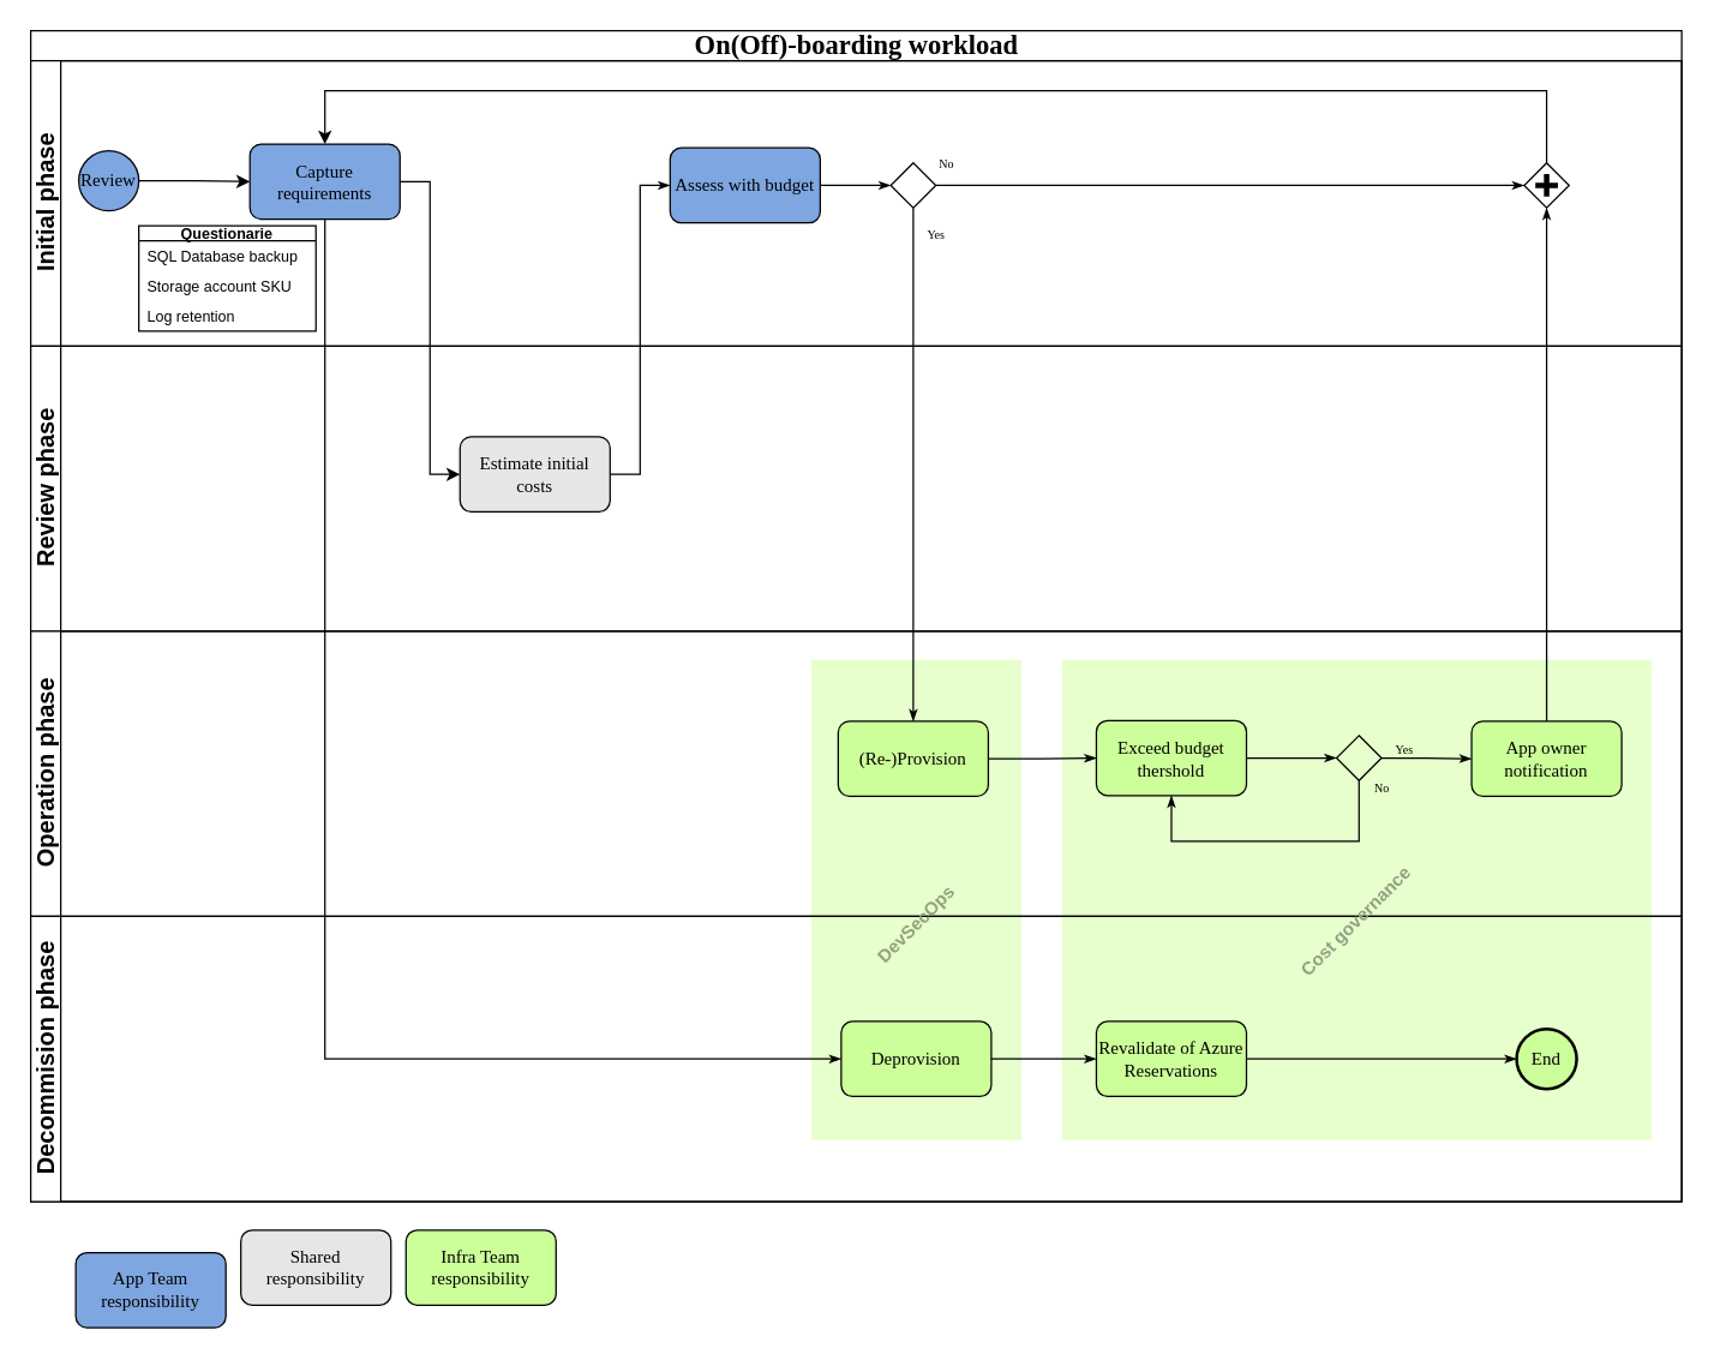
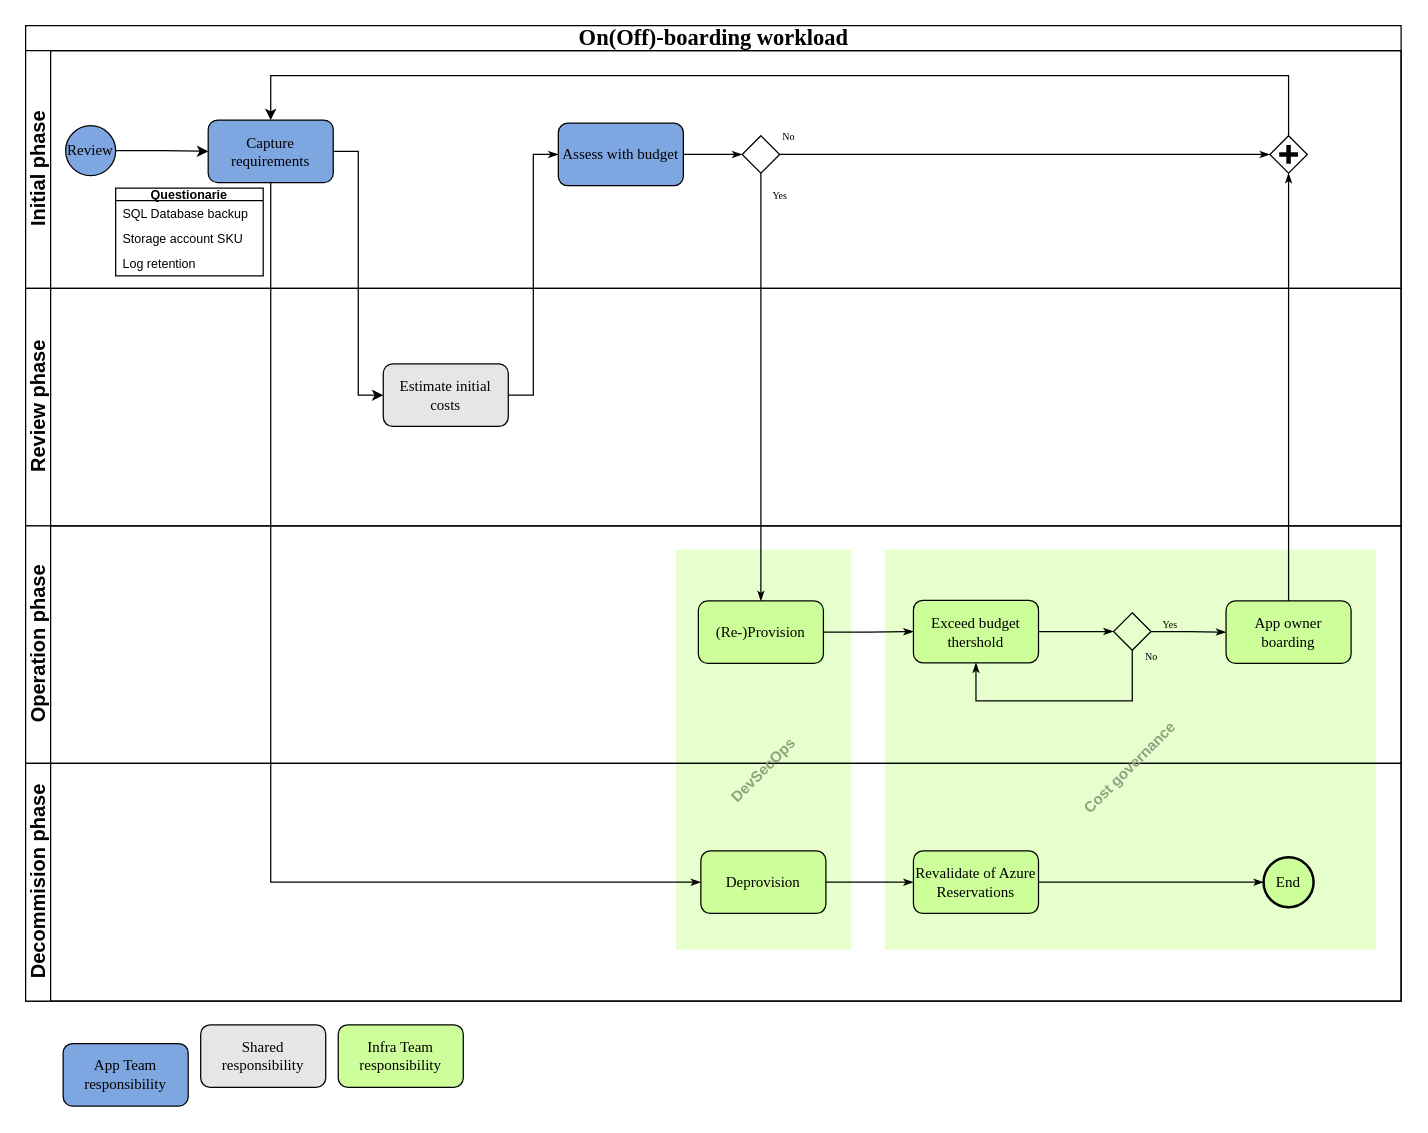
  <mxCell id="0" />
  <mxCell id="1" parent="0" />
  <mxCell id="2" value="" style="whiteSpace=wrap;html=1;fillColor=#E6FFCC;strokeColor=none;" parent="1" vertex="1"><mxGeometry x="707" y="439" width="393" height="320" as="geometry" /></mxCell>
  <mxCell id="3" value="" style="whiteSpace=wrap;html=1;fillColor=#E6FFCC;strokeColor=none;" parent="1" vertex="1"><mxGeometry x="540" y="439" width="140" height="320" as="geometry" /></mxCell>
  <mxCell id="4" value="&lt;font style=&quot;font-size: 18px;&quot;&gt;On(Off)-boarding workload&lt;/font&gt;" style="swimlane;html=1;childLayout=stackLayout;horizontal=1;startSize=20;horizontalStack=0;rounded=0;shadow=0;labelBackgroundColor=none;strokeWidth=1;fontFamily=Verdana;fontSize=8;align=center;" parent="1" vertex="1"><mxGeometry y="20" width="1100" height="780" as="geometry" x="20" /></mxCell>
  <mxCell id="5" value="&lt;font style=&quot;font-size: 16px;&quot;&gt;Initial phase&lt;/font&gt;" style="swimlane;html=1;startSize=20;horizontal=0;" parent="4" vertex="1"><mxGeometry y="20" width="1100" height="190" as="geometry" /></mxCell>
  <mxCell id="6" style="edgeStyle=orthogonalEdgeStyle;rounded=0;orthogonalLoop=1;jettySize=auto;html=1;exitX=1;exitY=0.5;exitDx=0;exitDy=0;entryX=0;entryY=0.5;entryDx=0;entryDy=0;fontSize=12;" parent="5" source="7" target="8" edge="1"><mxGeometry relative="1" as="geometry" /></mxCell>
  <mxCell id="7" value="&lt;font style=&quot;font-size: 12px;&quot;&gt;Review&lt;/font&gt;" style="ellipse;whiteSpace=wrap;html=1;rounded=0;shadow=0;labelBackgroundColor=none;strokeWidth=1;fontFamily=Verdana;fontSize=8;align=center;fillColor=#7EA6E0;" parent="5" vertex="1"><mxGeometry x="32" y="60" width="40" height="40" as="geometry" /></mxCell>
  <mxCell id="8" value="&lt;font style=&quot;font-size: 12px;&quot;&gt;Capture requirements&lt;/font&gt;" style="rounded=1;whiteSpace=wrap;html=1;shadow=0;labelBackgroundColor=none;strokeWidth=1;fontFamily=Verdana;fontSize=8;align=center;fillColor=#7EA6E0;" parent="5" vertex="1"><mxGeometry x="146" y="55.5" width="100" height="50" as="geometry" /></mxCell>
  <mxCell id="9" style="edgeStyle=orthogonalEdgeStyle;rounded=0;orthogonalLoop=1;jettySize=auto;html=1;exitX=0.5;exitY=0;exitDx=0;exitDy=0;entryX=0.5;entryY=0;entryDx=0;entryDy=0;fontSize=12;" parent="5" source="10" target="8" edge="1"><mxGeometry relative="1" as="geometry"><Array as="points"><mxPoint x="1010" y="20" /><mxPoint x="196" y="20" /></Array></mxGeometry></mxCell>
  <mxCell id="10" value="" style="shape=mxgraph.bpmn.shape;html=1;verticalLabelPosition=bottom;labelBackgroundColor=#ffffff;verticalAlign=top;perimeter=rhombusPerimeter;background=gateway;outline=none;symbol=parallelGw;rounded=1;shadow=0;strokeWidth=1;fontFamily=Verdana;fontSize=8;align=center;fillColor=none;" parent="5" vertex="1"><mxGeometry x="995" y="68.0" width="30" height="30" as="geometry" /></mxCell>
  <mxCell id="11" value="Questionarie" style="swimlane;fontStyle=1;childLayout=stackLayout;horizontal=1;startSize=10;horizontalStack=0;resizeParent=1;resizeParentMax=0;resizeLast=0;collapsible=1;marginBottom=0;fillColor=#FFFFFF;gradientColor=none;gradientDirection=north;fontSize=10;" parent="5" vertex="1"><mxGeometry x="72" y="110" width="118" height="70" as="geometry" /></mxCell>
  <mxCell id="12" value="SQL Database backup" style="text;strokeColor=none;fillColor=none;align=left;verticalAlign=middle;spacingLeft=4;spacingRight=4;overflow=hidden;points=[[0,0.5],[1,0.5]];portConstraint=eastwest;rotatable=0;fontSize=10;" parent="11" vertex="1"><mxGeometry y="10" width="118" height="20" as="geometry" /></mxCell>
  <mxCell id="13" value="Storage account SKU" style="text;strokeColor=none;fillColor=none;align=left;verticalAlign=middle;spacingLeft=4;spacingRight=4;overflow=hidden;points=[[0,0.5],[1,0.5]];portConstraint=eastwest;rotatable=0;fontSize=10;" parent="11" vertex="1"><mxGeometry y="30" width="118" height="20" as="geometry" /></mxCell>
  <mxCell id="14" value="Log retention" style="text;strokeColor=none;fillColor=none;align=left;verticalAlign=middle;spacingLeft=4;spacingRight=4;overflow=hidden;points=[[0,0.5],[1,0.5]];portConstraint=eastwest;rotatable=0;fontSize=10;" parent="11" vertex="1"><mxGeometry y="50" width="118" height="20" as="geometry" /></mxCell>
  <mxCell id="15" value="&lt;font style=&quot;font-size: 12px;&quot;&gt;Assess with budget&lt;/font&gt;" style="rounded=1;whiteSpace=wrap;html=1;shadow=0;labelBackgroundColor=none;strokeWidth=1;fontFamily=Verdana;fontSize=8;align=center;gradientColor=none;gradientDirection=north;fillColor=#7EA6E0;" parent="5" vertex="1"><mxGeometry x="426" y="58.0" width="100" height="50" as="geometry" /></mxCell>
  <mxCell id="16" value="" style="strokeWidth=1;html=1;shape=mxgraph.flowchart.decision;whiteSpace=wrap;rounded=1;shadow=0;labelBackgroundColor=none;fontFamily=Verdana;fontSize=8;align=center;gradientColor=none;gradientDirection=north;fillColor=none;" parent="5" vertex="1"><mxGeometry x="573" y="68.0" width="30" height="30" as="geometry" /></mxCell>
  <mxCell id="17" value="No" style="edgeStyle=orthogonalEdgeStyle;rounded=0;html=1;labelBackgroundColor=none;startArrow=none;startFill=0;startSize=5;endArrow=classicThin;endFill=1;endSize=5;jettySize=auto;orthogonalLoop=1;strokeWidth=1;fontFamily=Verdana;fontSize=8;entryX=0;entryY=0.5;entryDx=0;entryDy=0;" parent="5" source="16" target="10" edge="1"><mxGeometry x="-0.964" y="14" relative="1" as="geometry"><mxPoint as="offset" /></mxGeometry></mxCell>
  <mxCell id="18" style="edgeStyle=orthogonalEdgeStyle;rounded=0;html=1;labelBackgroundColor=none;startArrow=none;startFill=0;startSize=5;endArrow=classicThin;endFill=1;endSize=5;jettySize=auto;orthogonalLoop=1;strokeWidth=1;fontFamily=Verdana;fontSize=8" parent="5" source="15" target="16" edge="1"><mxGeometry relative="1" as="geometry" /></mxCell>
  <mxCell id="19" value="&lt;font style=&quot;font-size: 16px;&quot;&gt;Review phase&lt;/font&gt;" style="swimlane;html=1;startSize=20;horizontal=0;" parent="4" vertex="1"><mxGeometry y="210" width="1100" height="190" as="geometry" /></mxCell>
  <mxCell id="20" value="&lt;font style=&quot;font-size: 12px;&quot;&gt;Estimate initial costs&lt;/font&gt;" style="rounded=1;whiteSpace=wrap;html=1;shadow=0;labelBackgroundColor=none;strokeWidth=1;fontFamily=Verdana;fontSize=8;align=center;fillColor=#E6E6E6;gradientColor=none;gradientDirection=north;" parent="19" vertex="1"><mxGeometry x="286" y="60.5" width="100" height="50" as="geometry" /></mxCell>
  <mxCell id="21" value="Yes" style="edgeStyle=orthogonalEdgeStyle;rounded=0;html=1;labelBackgroundColor=none;startArrow=none;startFill=0;startSize=5;endArrow=classicThin;endFill=1;endSize=5;jettySize=auto;orthogonalLoop=1;strokeWidth=1;fontFamily=Verdana;fontSize=8;entryX=0.5;entryY=0;entryDx=0;entryDy=0;" parent="4" source="16" target="25" edge="1"><mxGeometry x="-0.895" y="15" relative="1" as="geometry"><mxPoint as="offset" /><Array as="points"><mxPoint x="588" y="379" /><mxPoint x="588" y="379" /></Array></mxGeometry></mxCell>
  <mxCell id="22" style="edgeStyle=orthogonalEdgeStyle;rounded=0;html=1;entryX=0.5;entryY=1;labelBackgroundColor=none;startArrow=none;startFill=0;startSize=5;endArrow=classicThin;endFill=1;endSize=5;jettySize=auto;orthogonalLoop=1;strokeWidth=1;fontFamily=Verdana;fontSize=8;entryDx=0;entryDy=0;exitX=0.5;exitY=0;exitDx=0;exitDy=0;" parent="4" source="28" target="10" edge="1"><mxGeometry relative="1" as="geometry"><Array as="points" /></mxGeometry></mxCell>
  <mxCell id="23" value="&lt;font style=&quot;font-size: 16px;&quot;&gt;Operation phase&lt;/font&gt;" style="swimlane;html=1;startSize=20;horizontal=0;" parent="4" vertex="1"><mxGeometry y="400" width="1100" height="190" as="geometry" /></mxCell>
  <mxCell id="24" style="edgeStyle=orthogonalEdgeStyle;rounded=0;html=1;labelBackgroundColor=none;startArrow=none;startFill=0;startSize=5;endArrow=classicThin;endFill=1;endSize=5;jettySize=auto;orthogonalLoop=1;strokeWidth=1;fontFamily=Verdana;fontSize=8;entryX=0;entryY=0.5;entryDx=0;entryDy=0;" parent="23" source="25" target="29" edge="1"><mxGeometry relative="1" as="geometry" /></mxCell>
  <mxCell id="25" value="&lt;font style=&quot;font-size: 12px;&quot;&gt;(Re-)Provision&lt;/font&gt;" style="rounded=1;whiteSpace=wrap;html=1;shadow=0;labelBackgroundColor=none;strokeWidth=1;fontFamily=Verdana;fontSize=8;align=center;fillColor=#CCFF99;" parent="23" vertex="1"><mxGeometry x="538" y="60.0" width="100" height="50" as="geometry" /></mxCell>
  <mxCell id="26" value="Yes" style="edgeStyle=orthogonalEdgeStyle;rounded=0;html=1;entryX=0;entryY=0.5;labelBackgroundColor=none;startArrow=none;startFill=0;startSize=5;endArrow=classicThin;endFill=1;endSize=5;jettySize=auto;orthogonalLoop=1;strokeWidth=1;fontFamily=Verdana;fontSize=8;entryDx=0;entryDy=0;" parent="23" source="27" target="28" edge="1"><mxGeometry x="-0.501" y="6" relative="1" as="geometry"><mxPoint as="offset" /><mxPoint x="562" y="78.5" as="targetPoint" /></mxGeometry></mxCell>
  <mxCell id="27" value="" style="strokeWidth=1;html=1;shape=mxgraph.flowchart.decision;whiteSpace=wrap;rounded=1;shadow=0;labelBackgroundColor=none;fontFamily=Verdana;fontSize=8;align=center;fillColor=none;" parent="23" vertex="1"><mxGeometry x="870" y="69.5" width="30" height="30" as="geometry" /></mxCell>
- <mxCell id="28" value="&lt;span style=&quot;font-size: 12px;&quot;&gt;App owner notification&lt;/span&gt;" style="rounded=1;whiteSpace=wrap;html=1;shadow=0;labelBackgroundColor=none;strokeWidth=1;fontFamily=Verdana;fontSize=8;align=center;fillColor=#CCFF99;" parent="23" vertex="1"><mxGeometry x="960" y="60" width="100" height="50" as="geometry" /></mxCell>
+ <mxCell id="28" value="&lt;span style=&quot;font-size: 12px;&quot;&gt;App owner boarding&lt;/span&gt;" style="rounded=1;whiteSpace=wrap;html=1;shadow=0;labelBackgroundColor=none;strokeWidth=1;fontFamily=Verdana;fontSize=8;align=center;fillColor=#CCFF99;" parent="23" vertex="1"><mxGeometry x="960" y="60" width="100" height="50" as="geometry" /></mxCell>
  <mxCell id="29" value="&lt;font style=&quot;font-size: 12px;&quot;&gt;Exceed budget thershold&lt;/font&gt;" style="rounded=1;whiteSpace=wrap;html=1;shadow=0;labelBackgroundColor=none;strokeWidth=1;fontFamily=Verdana;fontSize=8;align=center;fillColor=#CCFF99;" parent="23" vertex="1"><mxGeometry x="710" y="59.5" width="100" height="50" as="geometry" /></mxCell>
  <mxCell id="30" style="edgeStyle=orthogonalEdgeStyle;rounded=0;html=1;entryX=0;entryY=0.5;labelBackgroundColor=none;startArrow=none;startFill=0;startSize=5;endArrow=classicThin;endFill=1;endSize=5;jettySize=auto;orthogonalLoop=1;strokeWidth=1;fontFamily=Verdana;fontSize=8;exitX=1;exitY=0.5;exitDx=0;exitDy=0;entryDx=0;entryDy=0;entryPerimeter=0;" parent="23" source="29" target="27" edge="1"><mxGeometry relative="1" as="geometry" /></mxCell>
  <mxCell id="31" value="No" style="edgeStyle=orthogonalEdgeStyle;rounded=0;html=1;labelBackgroundColor=none;startArrow=none;startFill=0;startSize=5;endArrow=classicThin;endFill=1;endSize=5;jettySize=auto;orthogonalLoop=1;strokeWidth=1;fontFamily=Verdana;fontSize=8;entryX=0.5;entryY=1;entryDx=0;entryDy=0;" parent="23" source="27" target="29" edge="1"><mxGeometry x="-0.953" y="15" relative="1" as="geometry"><Array as="points"><mxPoint x="778" y="140" /><mxPoint x="663" y="140" /></Array><mxPoint as="offset" /></mxGeometry></mxCell>
  <mxCell id="32" style="edgeStyle=orthogonalEdgeStyle;rounded=0;html=1;labelBackgroundColor=none;startArrow=none;startFill=0;startSize=5;endArrow=classicThin;endFill=1;endSize=5;jettySize=auto;orthogonalLoop=1;strokeWidth=1;fontFamily=Verdana;fontSize=8;exitX=0.5;exitY=1;exitDx=0;exitDy=0;entryX=0;entryY=0.5;entryDx=0;entryDy=0;" parent="4" source="8" target="34" edge="1"><mxGeometry relative="1" as="geometry"><mxPoint x="127" y="50" as="sourcePoint" /><mxPoint x="772" y="505" as="targetPoint" /></mxGeometry></mxCell>
  <mxCell id="33" value="&lt;font style=&quot;font-size: 16px;&quot;&gt;Decommision phase&lt;/font&gt;" style="swimlane;html=1;startSize=20;horizontal=0;" parent="4" vertex="1"><mxGeometry y="590" width="1100" height="190" as="geometry" /></mxCell>
  <mxCell id="34" value="&lt;font style=&quot;font-size: 12px;&quot;&gt;Deprovision&lt;/font&gt;" style="rounded=1;whiteSpace=wrap;html=1;shadow=0;labelBackgroundColor=none;strokeWidth=1;fontFamily=Verdana;fontSize=8;align=center;fillColor=#CCFF99;" parent="33" vertex="1"><mxGeometry x="540" y="70" width="100" height="50" as="geometry" /></mxCell>
  <mxCell id="35" value="&lt;font style=&quot;font-size: 12px;&quot;&gt;End&lt;/font&gt;" style="ellipse;whiteSpace=wrap;html=1;rounded=0;shadow=0;labelBackgroundColor=none;strokeWidth=2;fontFamily=Verdana;fontSize=8;align=center;fillColor=#CCFF99;" parent="33" vertex="1"><mxGeometry x="990" y="75" width="40" height="40" as="geometry" /></mxCell>
  <mxCell id="36" style="edgeStyle=orthogonalEdgeStyle;rounded=0;html=1;labelBackgroundColor=none;startArrow=none;startFill=0;startSize=5;endArrow=classicThin;endFill=1;endSize=5;jettySize=auto;orthogonalLoop=1;strokeWidth=1;fontFamily=Verdana;fontSize=8;exitX=1;exitY=0.5;exitDx=0;exitDy=0;" parent="33" source="37" target="35" edge="1"><mxGeometry relative="1" as="geometry"><mxPoint x="702" y="88.5" as="sourcePoint" /></mxGeometry></mxCell>
  <mxCell id="37" value="&lt;font style=&quot;font-size: 12px;&quot;&gt;Revalidate of Azure Reservations&lt;/font&gt;" style="rounded=1;whiteSpace=wrap;html=1;shadow=0;labelBackgroundColor=none;strokeWidth=1;fontFamily=Verdana;fontSize=8;align=center;fillColor=#CCFF99;" parent="33" vertex="1"><mxGeometry x="710" y="70" width="100" height="50" as="geometry" /></mxCell>
  <mxCell id="38" style="edgeStyle=orthogonalEdgeStyle;rounded=0;html=1;labelBackgroundColor=none;startArrow=none;startFill=0;startSize=5;endArrow=classicThin;endFill=1;endSize=5;jettySize=auto;orthogonalLoop=1;strokeWidth=1;fontFamily=Verdana;fontSize=8;exitX=1;exitY=0.5;exitDx=0;exitDy=0;entryX=0;entryY=0.5;entryDx=0;entryDy=0;" parent="33" source="34" target="37" edge="1"><mxGeometry relative="1" as="geometry"><mxPoint x="482" y="85.5" as="sourcePoint" /><mxPoint x="400" y="110" as="targetPoint" /></mxGeometry></mxCell>
  <mxCell id="39" style="edgeStyle=orthogonalEdgeStyle;rounded=0;orthogonalLoop=1;jettySize=auto;html=1;exitX=1;exitY=0.5;exitDx=0;exitDy=0;entryX=0;entryY=0.5;entryDx=0;entryDy=0;" parent="4" source="8" target="20" edge="1"><mxGeometry relative="1" as="geometry" /></mxCell>
  <mxCell id="40" style="edgeStyle=orthogonalEdgeStyle;rounded=0;html=1;labelBackgroundColor=none;startArrow=none;startFill=0;startSize=5;endArrow=classicThin;endFill=1;endSize=5;jettySize=auto;orthogonalLoop=1;strokeWidth=1;fontFamily=Verdana;fontSize=8;exitX=1;exitY=0.5;exitDx=0;exitDy=0;entryX=0;entryY=0.5;entryDx=0;entryDy=0;" parent="4" source="20" target="15" edge="1"><mxGeometry relative="1" as="geometry" /></mxCell>
  <mxCell id="41" value="&lt;font style=&quot;font-size: 12px;&quot;&gt;App Team responsibility&lt;/font&gt;" style="rounded=1;whiteSpace=wrap;html=1;shadow=0;labelBackgroundColor=none;strokeWidth=1;fontFamily=Verdana;fontSize=8;align=center;fillColor=#7EA6E0;" parent="1" vertex="1"><mxGeometry x="50" y="834" width="100" height="50" as="geometry" /></mxCell>
  <mxCell id="42" value="&lt;font style=&quot;font-size: 12px;&quot;&gt;Shared responsibility&lt;/font&gt;" style="rounded=1;whiteSpace=wrap;html=1;shadow=0;labelBackgroundColor=none;strokeWidth=1;fontFamily=Verdana;fontSize=8;align=center;gradientColor=none;fillColor=#E6E6E6;gradientDirection=north;" parent="1" vertex="1"><mxGeometry x="160" y="819" width="100" height="50" as="geometry" /></mxCell>
  <mxCell id="43" value="&lt;font style=&quot;font-size: 12px;&quot;&gt;Infra Team responsibility&lt;/font&gt;" style="rounded=1;whiteSpace=wrap;html=1;shadow=0;labelBackgroundColor=none;strokeWidth=1;fontFamily=Verdana;fontSize=8;align=center;fillColor=#CCFF99;" parent="1" vertex="1"><mxGeometry x="270" y="819" width="100" height="50" as="geometry" /></mxCell>
  <mxCell id="44" value="&lt;b style=&quot;&quot;&gt;&lt;font color=&quot;#91a181&quot;&gt;DevSecOps&lt;/font&gt;&lt;/b&gt;" style="text;html=1;resizable=0;autosize=1;align=center;verticalAlign=middle;points=[];fillColor=none;strokeColor=none;rounded=0;rotation=-45;" parent="1" vertex="1"><mxGeometry x="565" y="601" width="90" height="30" as="geometry" /></mxCell>
  <mxCell id="45" value="&lt;b style=&quot;&quot;&gt;&lt;font color=&quot;#91a181&quot;&gt;Cost governance&lt;/font&gt;&lt;/b&gt;" style="text;html=1;resizable=0;autosize=1;align=center;verticalAlign=middle;points=[];fillColor=none;strokeColor=none;rounded=0;rotation=-45;" parent="1" vertex="1"><mxGeometry x="843" y="599" width="120" height="30" as="geometry" /></mxCell>
